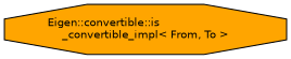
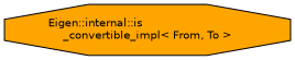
  digraph {
    rankdir=LR
-   n1 [color=black fillcolor=orange fontname=Helvetica fontsize=10 height=0.2 label="Eigen::convertible::is\l_convertible_impl\< From, To \>" shape=octagon style=filled width=0.4]
+   n1 [color=black fillcolor=orange fontname=Helvetica fontsize=10 height=0.2 label="Eigen::internal::is\l_convertible_impl\< From, To \>" shape=octagon style=filled width=0.4]
  }
